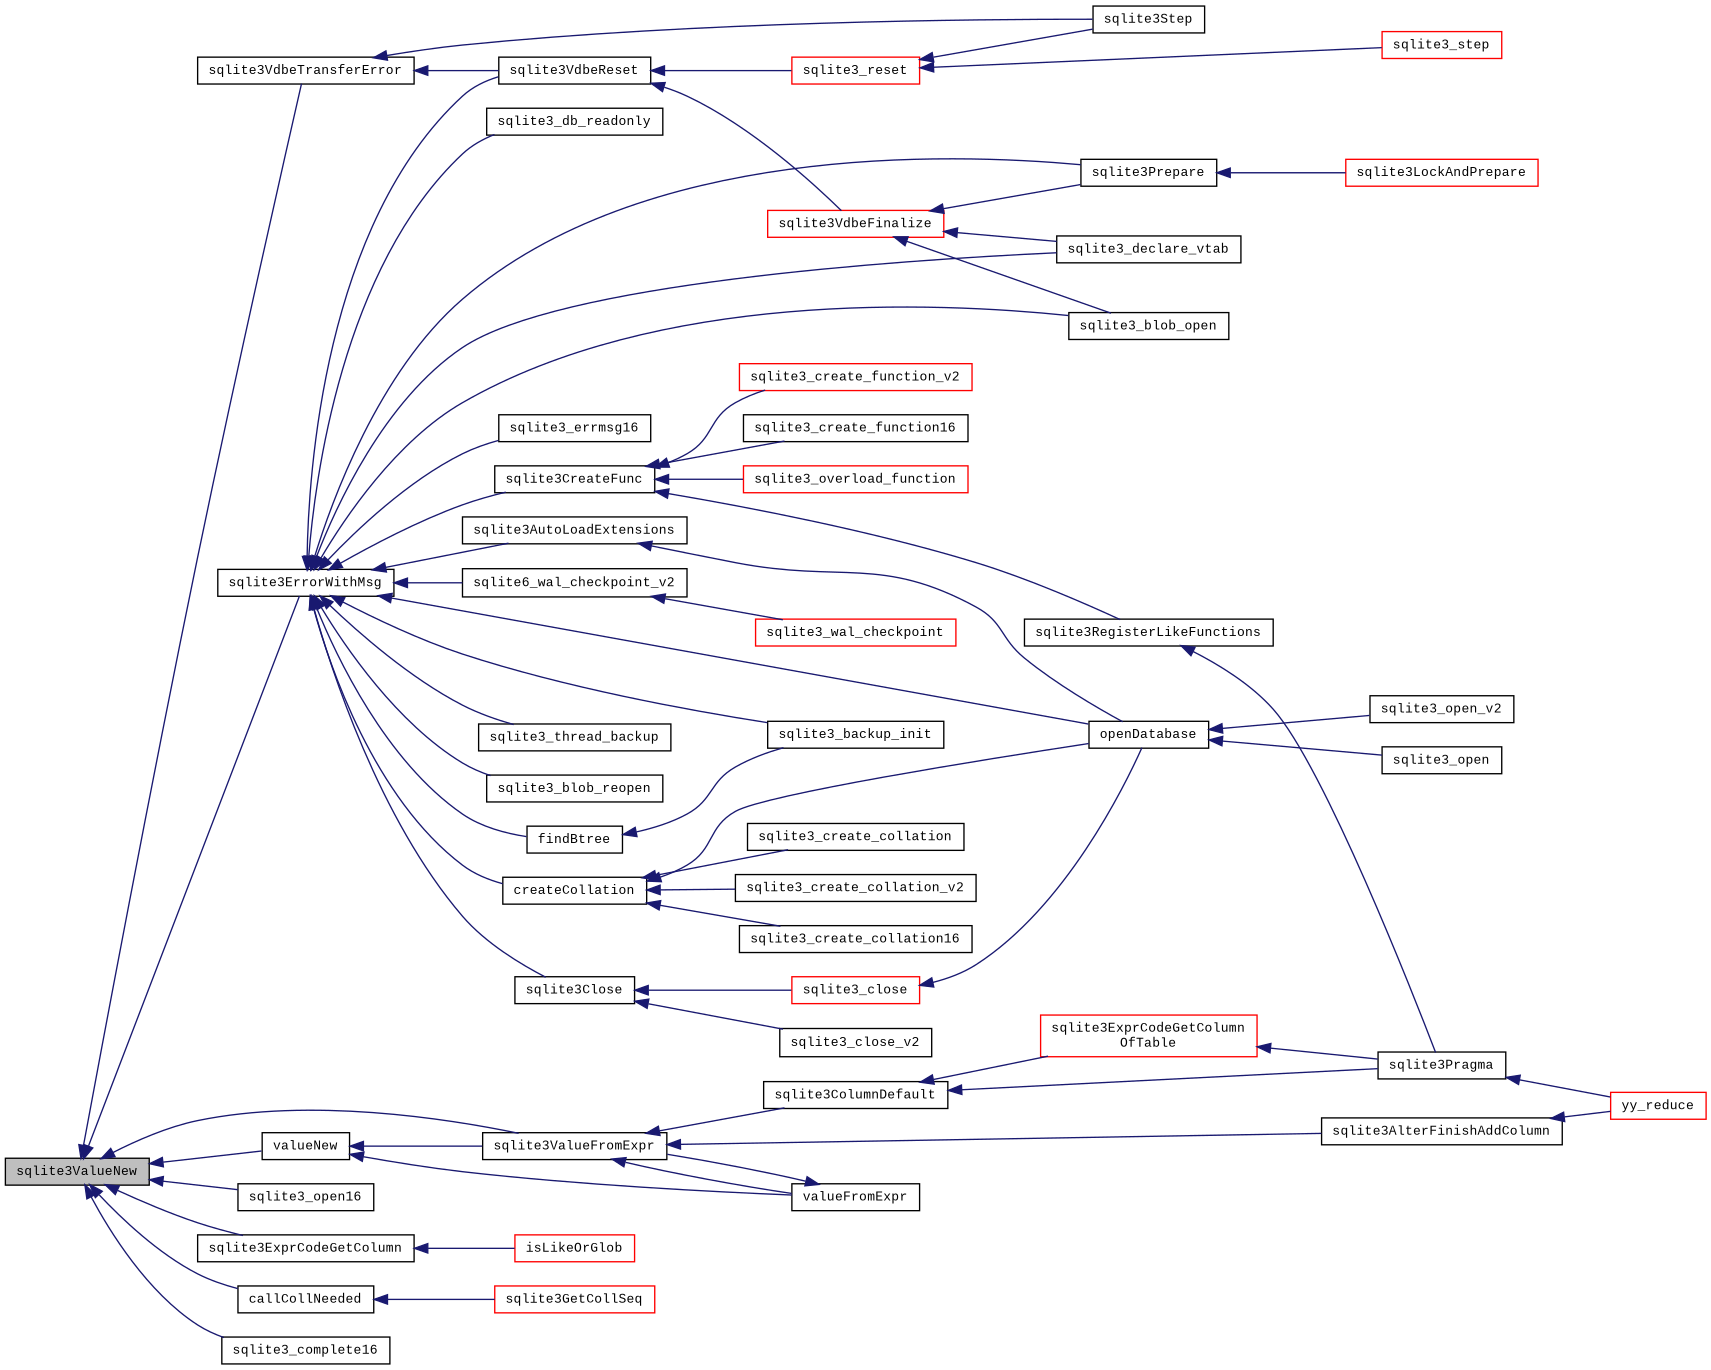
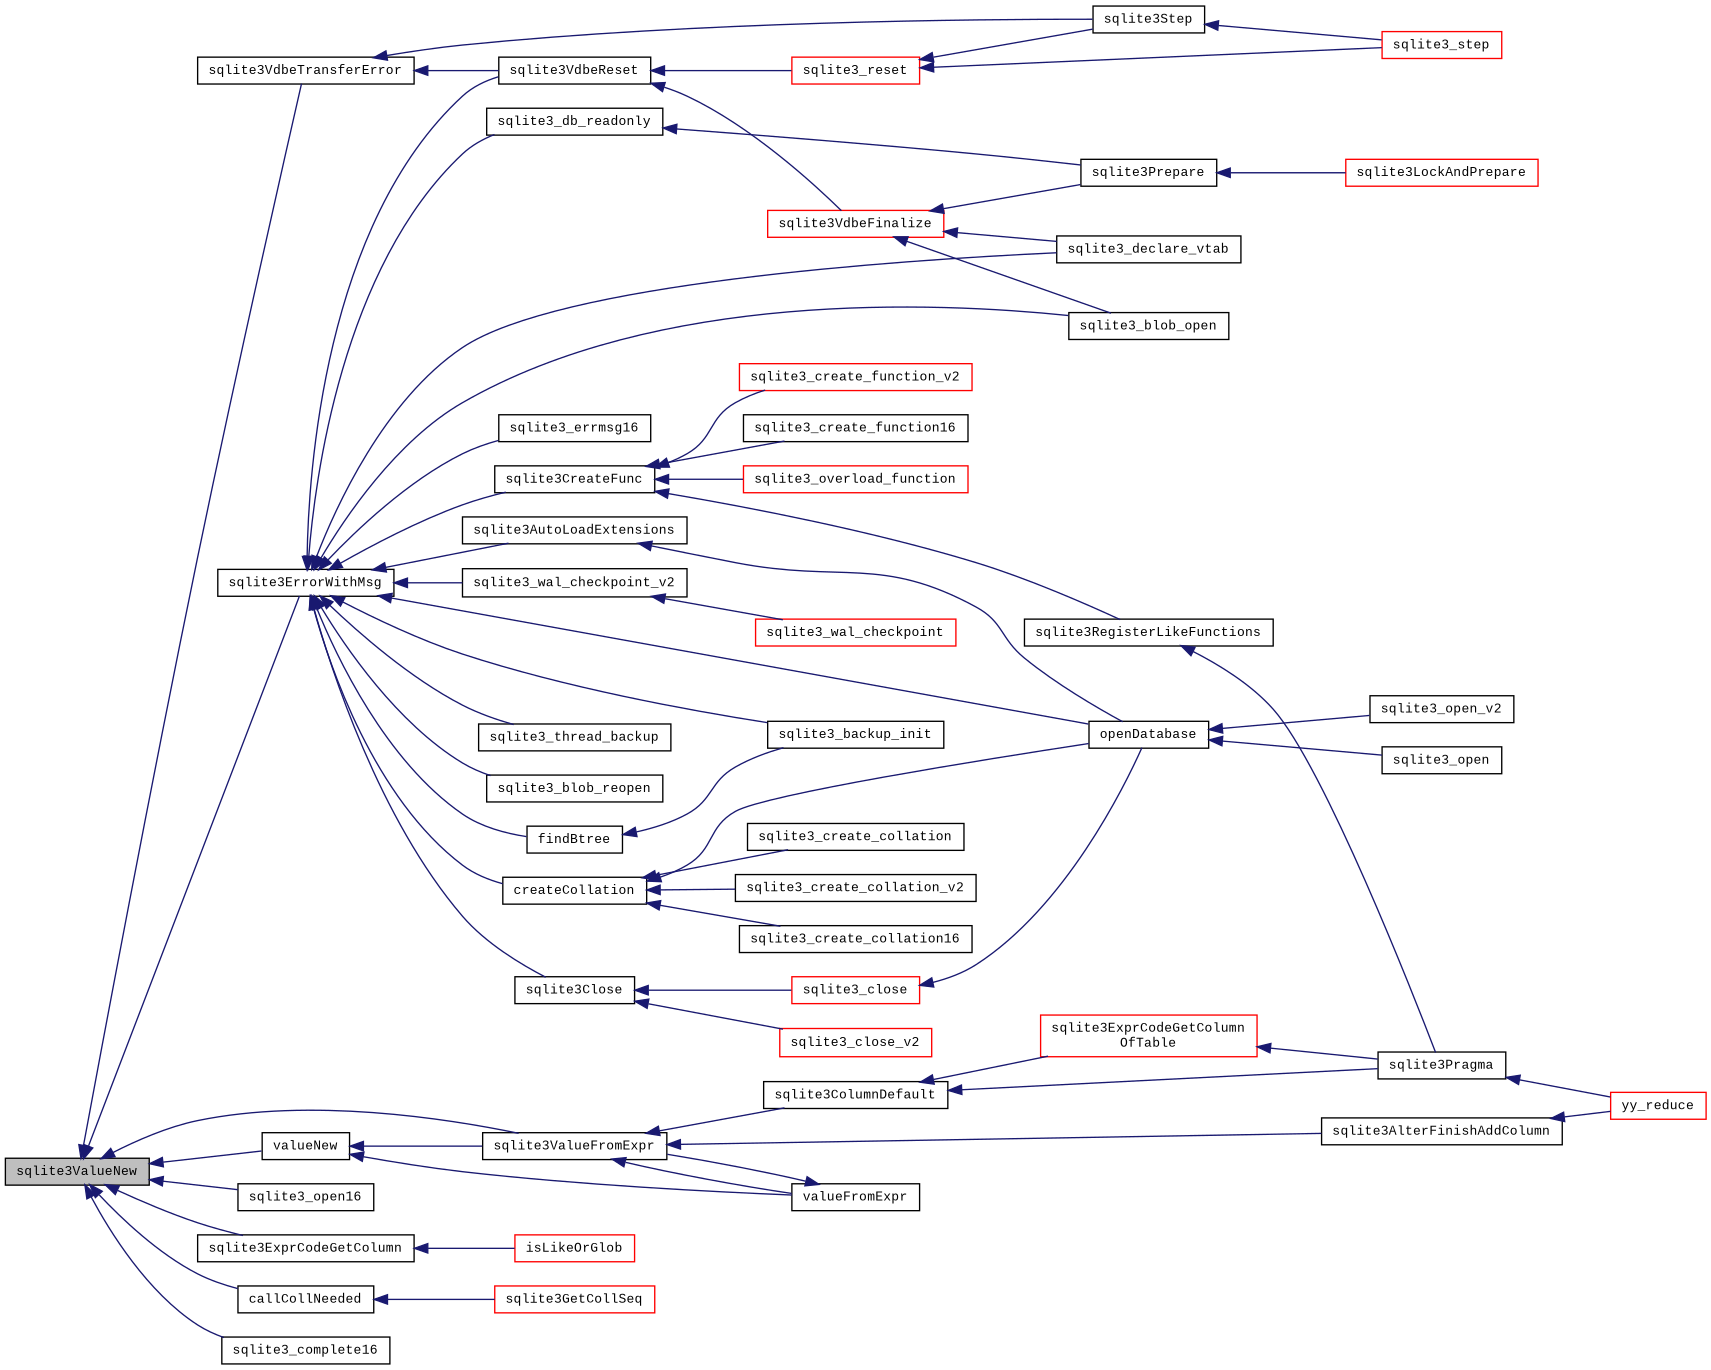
  digraph {
    fontname="Liberation Mono"
    rankdir=LR
    node [color=black fillcolor=white fontname="Liberation Mono" fontsize=10 shape=record style=filled]
    edge [color=midnightblue dir=back fontname="Liberation Mono" fontsize=10 labelfontname=FreeSans labelfontsize=10 style=solid]
    n1 [fillcolor=grey75 fontcolor=black height=0.2 label=sqlite3ValueNew width=0.4]
    n2 [height=0.2 label=sqlite3ErrorWithMsg width=0.4]
    n3 [height=0.2 label=sqlite3_open16 width=0.4]
    n4 [height=0.2 label=valueNew width=0.4]
    n5 [height=0.2 label=sqlite3ValueFromExpr width=0.4]
    n6 [height=0.2 label=sqlite3VdbeTransferError width=0.4]
    n7 [height=0.2 label=sqlite3ExprCodeGetColumn width=0.4]
    n8 [height=0.2 label=callCollNeeded width=0.4]
    n9 [height=0.2 label=sqlite3_complete16 width=0.4]
    n10 [height=0.2 label=findBtree width=0.4]
    n11 [height=0.2 label=sqlite3_backup_init width=0.4]
    n12 [height=0.2 label=sqlite3VdbeReset width=0.4]
    n13 [height=0.2 label=sqlite3_blob_open width=0.4]
    n14 [height=0.2 label=sqlite3Prepare width=0.4]
    n15 [height=0.2 label=sqlite3_declare_vtab width=0.4]
    n16 [height=0.2 label=sqlite3_blob_reopen width=0.4]
    n17 [height=0.2 label=sqlite3AutoLoadExtensions width=0.4]
    n18 [height=0.2 label=openDatabase width=0.4]
    n19 [height=0.2 label=sqlite3Close width=0.4]
    n20 [height=0.2 label=sqlite3CreateFunc width=0.4]
-   n21 [height=0.2 label=sqlite6_wal_checkpoint_v2 width=0.4]
+   n21 [height=0.2 label=sqlite3_wal_checkpoint_v2 width=0.4]
    n22 [height=0.2 label=sqlite3_errmsg16 width=0.4]
    n23 [height=0.2 label=createCollation width=0.4]
    n24 [height=0.2 label=sqlite3_thread_backup width=0.4]
    n25 [height=0.2 label=sqlite3_db_readonly width=0.4]
    n26 [height=0.2 label=valueFromExpr width=0.4]
    n27 [height=0.2 label=sqlite3AlterFinishAddColumn width=0.4]
    n28 [height=0.2 label=sqlite3ColumnDefault width=0.4]
    n29 [height=0.2 label=sqlite3Step width=0.4]
    n30 [color=red height=0.2 label=isLikeOrGlob width=0.4]
    n31 [color=red height=0.2 label=sqlite3GetCollSeq width=0.4]
    n32 [color=red height=0.2 label=sqlite3VdbeFinalize width=0.4]
    n33 [color=red height=0.2 label=sqlite3_reset width=0.4]
    n34 [color=red height=0.2 label=sqlite3LockAndPrepare width=0.4]
    n35 [height=0.2 label=sqlite3_open width=0.4]
    n36 [height=0.2 label=sqlite3_open_v2 width=0.4]
    n37 [color=red height=0.2 label=sqlite3_close width=0.4]
-   n38 [height=0.2 label=sqlite3_close_v2 width=0.4]
+   n38 [color=red height=0.2 label=sqlite3_close_v2 width=0.4]
    n39 [height=0.2 label=sqlite3RegisterLikeFunctions width=0.4]
    n40 [color=red height=0.2 label=sqlite3_create_function_v2 width=0.4]
    n41 [height=0.2 label=sqlite3_create_function16 width=0.4]
    n42 [color=red height=0.2 label=sqlite3_overload_function width=0.4]
    n43 [color=red height=0.2 label=sqlite3_wal_checkpoint width=0.4]
    n44 [height=0.2 label=sqlite3_create_collation width=0.4]
    n45 [height=0.2 label=sqlite3_create_collation_v2 width=0.4]
    n46 [height=0.2 label=sqlite3_create_collation16 width=0.4]
    n47 [color=red height=0.2 label=sqlite3_step width=0.4]
    n48 [height=0.2 label=sqlite3Pragma width=0.4]
    n49 [color=red height=0.2 label=yy_reduce width=0.4]
    n50 [color=red height=0.2 label="sqlite3ExprCodeGetColumn\lOfTable" width=0.4]
    n1 -> n2
    n1 -> n3
    n1 -> n4
    n1 -> n5
    n1 -> n6
    n1 -> n7
    n1 -> n8
    n1 -> n9
    n2 -> n10
    n2 -> n11
    n2 -> n12
    n2 -> n13
-   n2 -> n14
+   n25 -> n14
    n2 -> n15
    n2 -> n16
    n2 -> n17
    n2 -> n18
    n2 -> n19
    n2 -> n20
    n2 -> n21
    n2 -> n22
    n2 -> n23
    n2 -> n24
    n2 -> n25
    n4 -> n5
    n4 -> n26
    n5 -> n26
    n5 -> n27
    n5 -> n28
    n6 -> n12
    n6 -> n29
    n7 -> n30
    n8 -> n31
    n10 -> n11
    n12 -> n32
    n12 -> n33
    n14 -> n34
    n17 -> n18
    n18 -> n35
    n18 -> n36
    n19 -> n37
    n19 -> n38
    n20 -> n39
    n20 -> n40
    n20 -> n41
    n20 -> n42
    n21 -> n43
    n23 -> n18
    n23 -> n44
    n23 -> n45
    n23 -> n46
    n26 -> n5
    n27 -> n49
    n28 -> n48
    n28 -> n50
+   n29 -> n47
    n32 -> n13
    n32 -> n14
    n32 -> n15
    n33 -> n29
    n33 -> n47
    n37 -> n18
    n39 -> n48
    n48 -> n49
    n50 -> n48
  }
